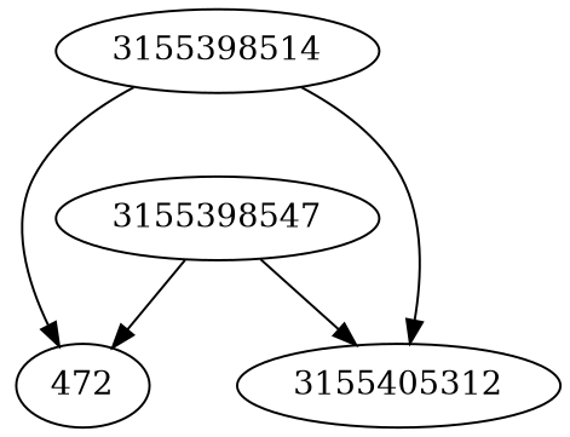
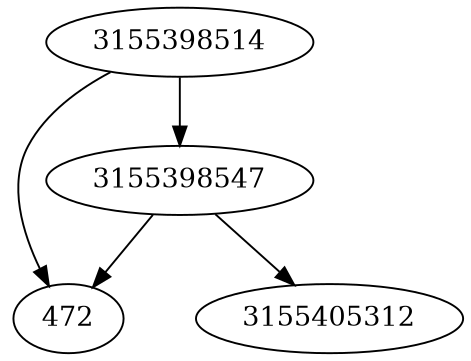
  strict digraph {
    3155398514
    3155398547
    n3 [label=472]
    3155405312
-   3155398514 -> 3155405312
+   3155398514 -> 3155398547
    3155398514 -> n3
    3155398547 -> n3
    3155398547 -> 3155405312
  }
